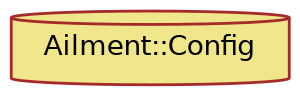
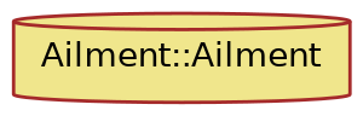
  digraph {
    rankdir=LR
-   n1 [color=brown fillcolor=khaki fontname=Helvetica fontsize=10 height=0.2 label="Ailment::Config" shape=cylinder style=filled width=0.4]
+   n1 [color=brown fillcolor=khaki fontname=Helvetica fontsize=10 height=0.2 label="Ailment::Ailment" shape=cylinder style=filled width=0.4]
  }
